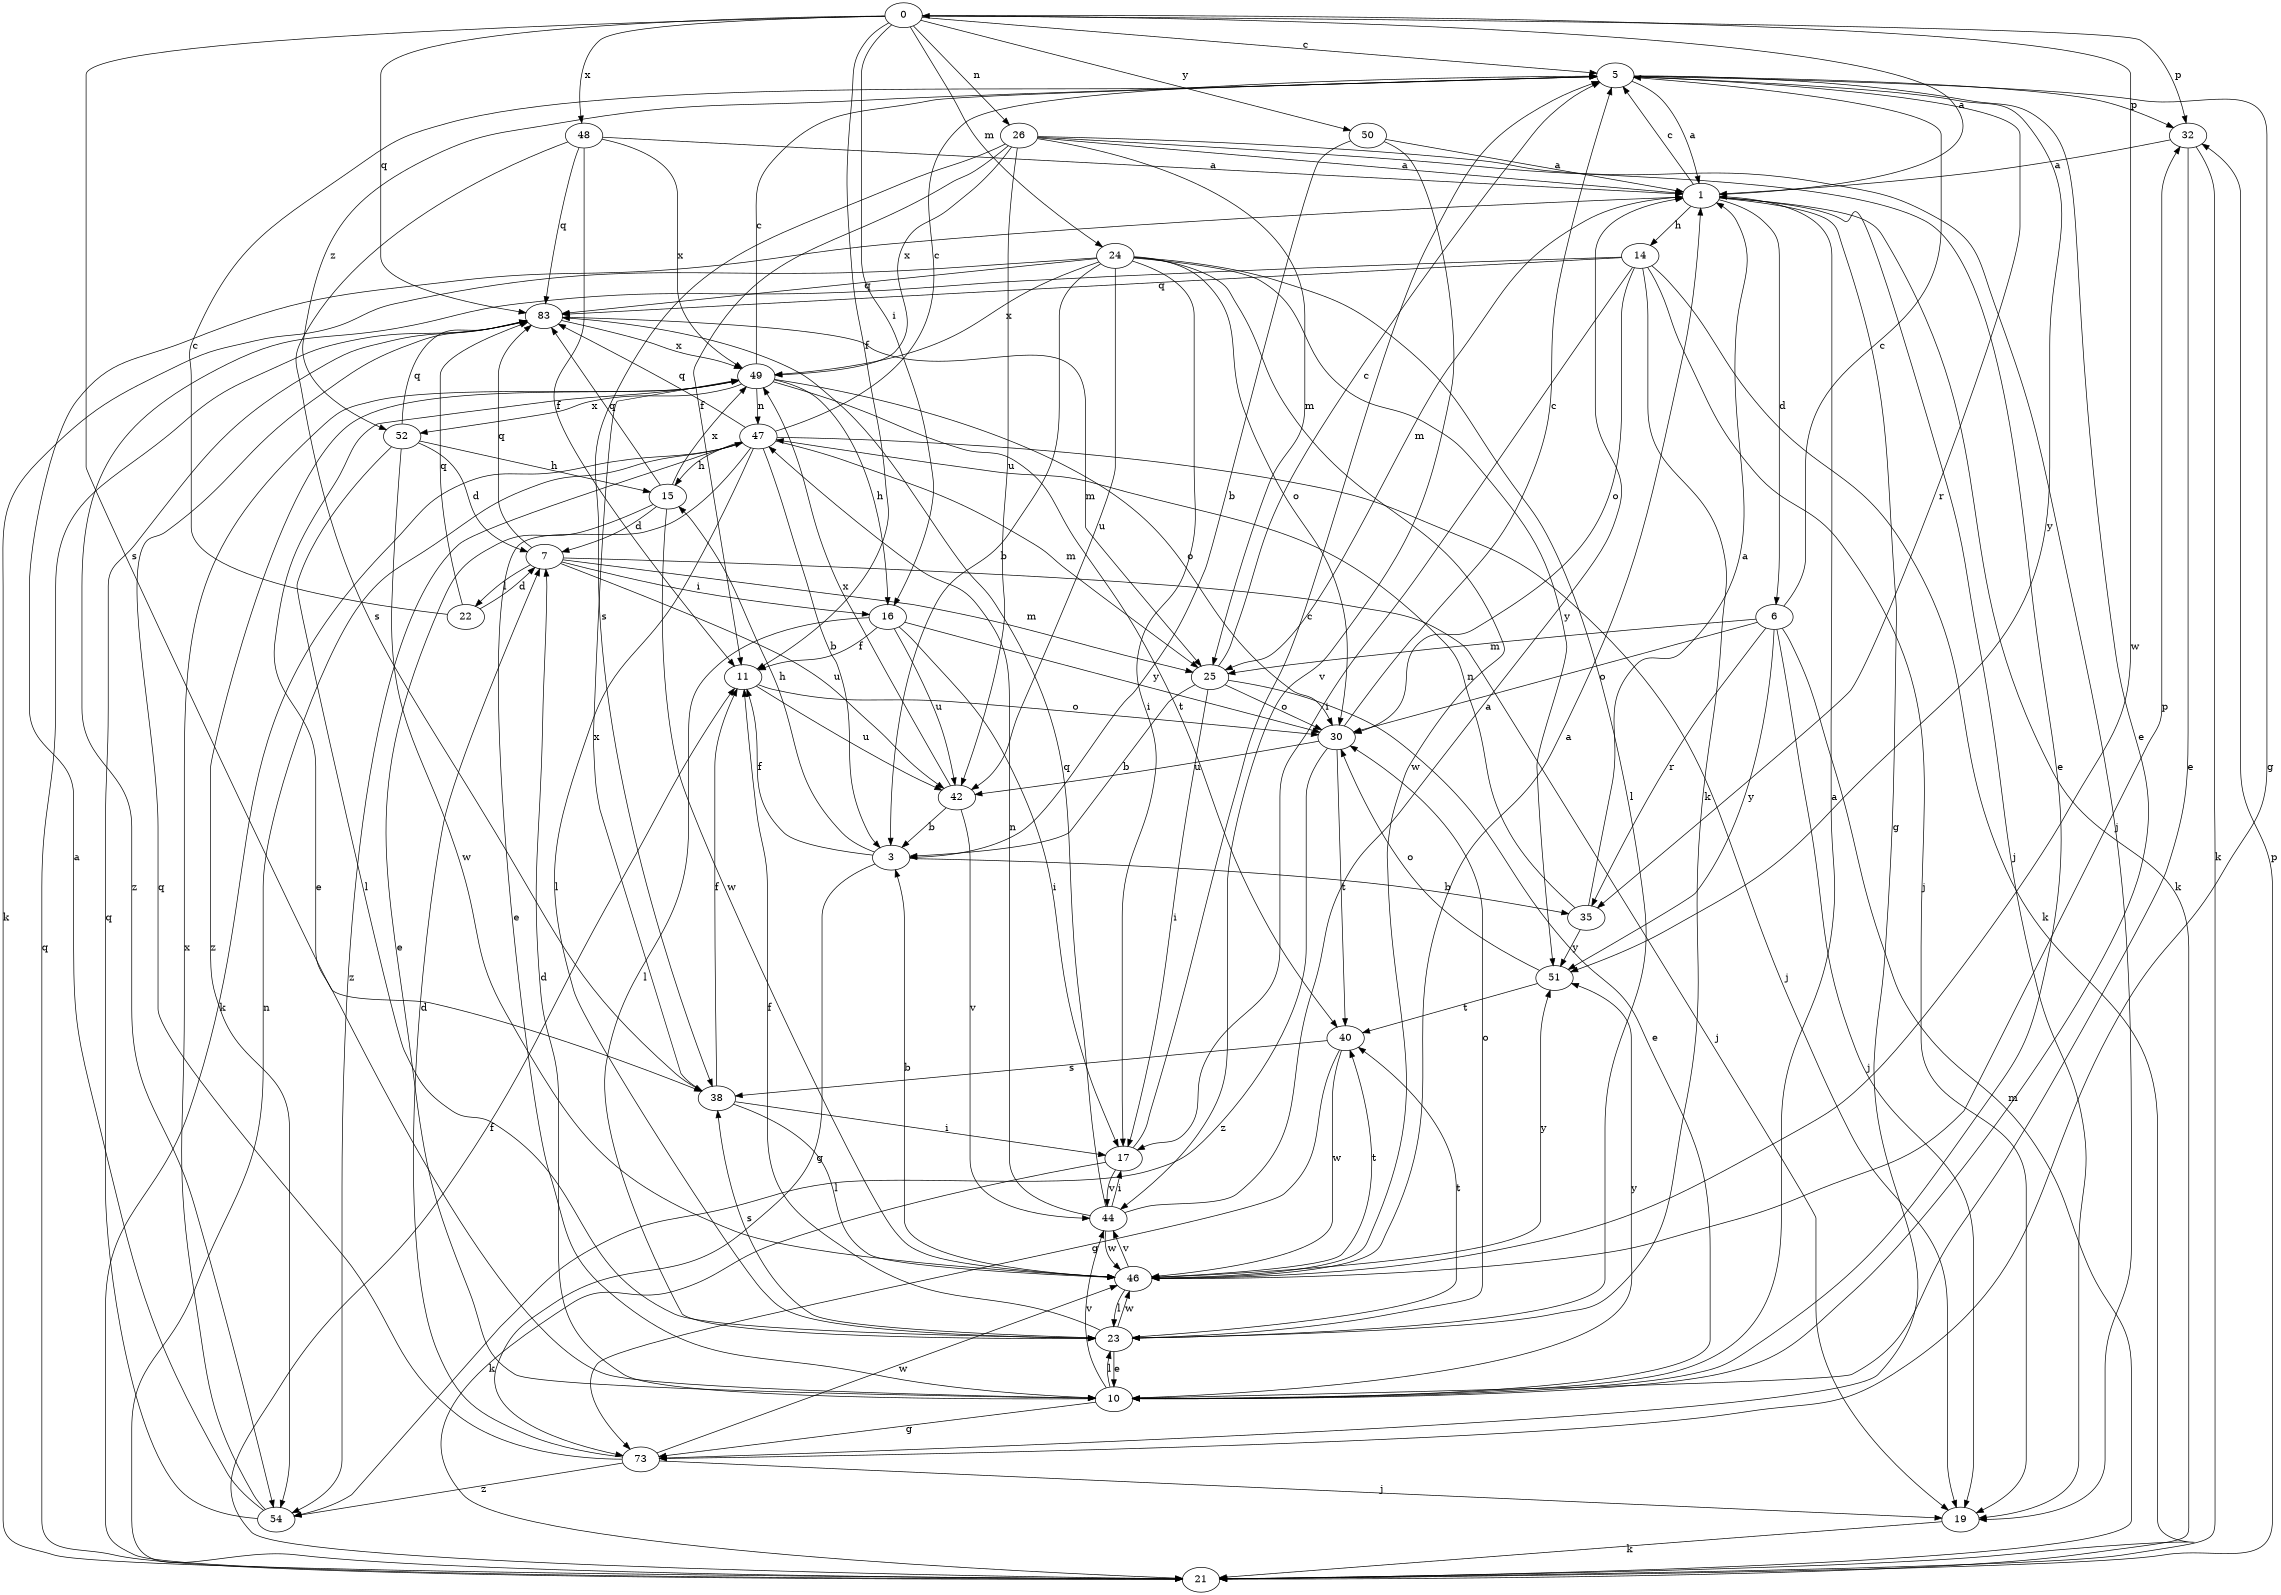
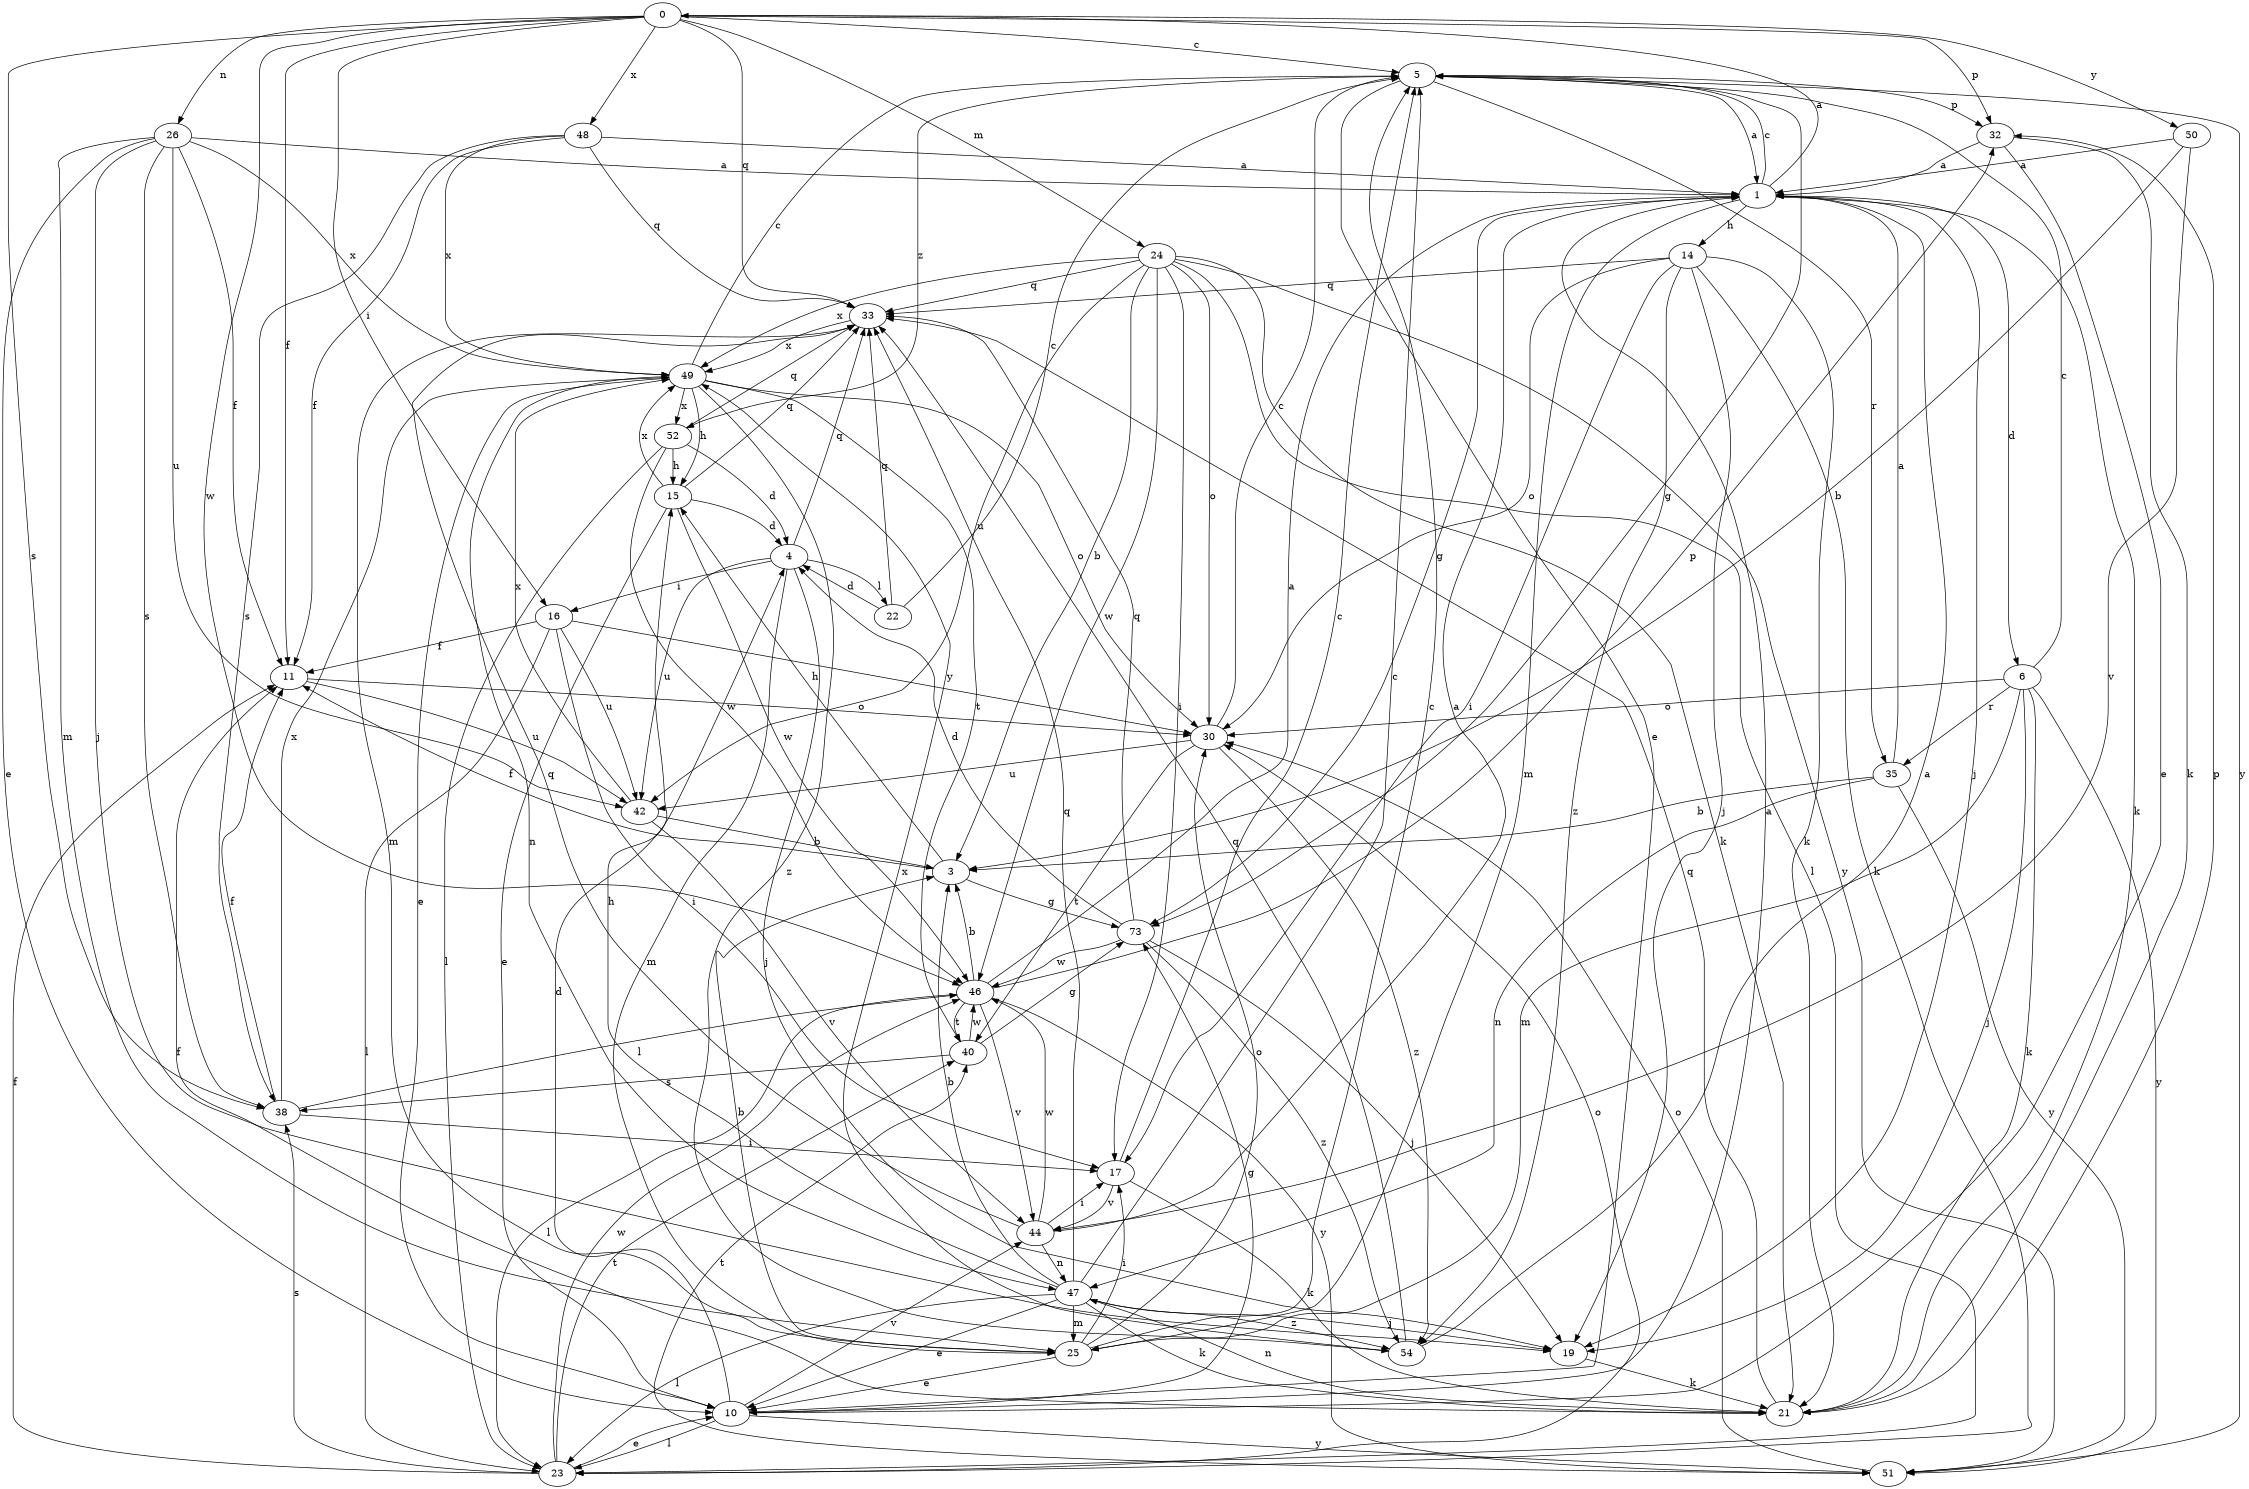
  strict digraph {
    0
    5
    11
    16
    24
    26
    32
-   33 [label=83]
+   33
    38
    46
    48
    50
    1
    n14 [label=73]
    10
    35
    51
    52
    30
    42
    23
    17
    21
    3
    49
    19
    25
    44
    40
    6
    14
-   7
+   7 [label=4]
    54
    n34 [label=47]
    15
    22
    0 -> 5 [label=c]
    0 -> 11 [label=f]
    0 -> 16 [label=i]
    0 -> 24 [label=m]
    0 -> 26 [label=n]
    0 -> 32 [label=p]
    0 -> 33 [label=q]
    0 -> 38 [label=s]
    0 -> 46 [label=w]
    0 -> 48 [label=x]
    0 -> 50 [label=y]
    5 -> 32 [label=p]
    5 -> 1 [label=a]
    5 -> n14 [label=g]
    5 -> 10 [label=e]
    5 -> 35 [label=r]
    5 -> 51 [label=y]
    5 -> 52 [label=z]
    11 -> 30 [label=o]
    11 -> 42 [label=u]
    16 -> 11 [label=f]
    16 -> 30 [label=y]
    16 -> 42 [label=u]
    16 -> 23 [label=l]
    16 -> 17 [label=i]
    24 -> 33 [label=q]
    24 -> 46 [label=w]
    24 -> 51 [label=y]
    24 -> 30 [label=o]
    24 -> 42 [label=u]
    24 -> 23 [label=l]
    24 -> 17 [label=i]
    24 -> 21 [label=k]
    24 -> 3 [label=b]
    24 -> 49 [label=x]
    26 -> 11 [label=f]
    26 -> 38 [label=s]
    26 -> 1 [label=a]
    26 -> 10 [label=e]
    26 -> 42 [label=u]
    26 -> 49 [label=x]
    26 -> 19 [label=j]
    26 -> 25 [label=m]
    32 -> 1 [label=a]
    32 -> 10 [label=e]
    32 -> 21 [label=k]
    33 -> 49 [label=x]
    33 -> 25 [label=m]
    38 -> 11 [label=f]
    38 -> 46 [label=l]
    38 -> 17 [label=i]
    38 -> 49 [label=x]
    46 -> 32 [label=p]
    46 -> 1 [label=a]
    46 -> 51 [label=y]
    46 -> 23 [label=l]
    46 -> 3 [label=b]
    46 -> 44 [label=v]
    46 -> 40 [label=t]
    48 -> 11 [label=f]
    48 -> 33 [label=q]
    48 -> 38 [label=s]
    48 -> 1 [label=a]
    48 -> 49 [label=x]
    50 -> 1 [label=a]
    50 -> 3 [label=b]
    50 -> 44 [label=v]
    1 -> 0 [label=a]
    1 -> 5 [label=c]
    1 -> n14 [label=g]
    1 -> 21 [label=k]
    1 -> 19 [label=j]
    1 -> 25 [label=m]
    1 -> 6 [label=d]
    1 -> 14 [label=h]
    n14 -> 33 [label=q]
    n14 -> 46 [label=w]
    n14 -> 19 [label=j]
    n14 -> 7 [label=d]
    n14 -> 54 [label=z]
    10 -> 1 [label=a]
    10 -> n14 [label=g]
    10 -> 51 [label=y]
    10 -> 23 [label=l]
    10 -> 44 [label=v]
    10 -> 7 [label=d]
    35 -> 1 [label=a]
    35 -> 51 [label=y]
-   3 -> 35 [label=b]
+   35 -> 3 [label=b]
    35 -> n34 [label=n]
    51 -> 30 [label=o]
    51 -> 40 [label=t]
    52 -> 33 [label=q]
    52 -> 46 [label=w]
    52 -> 23 [label=l]
    52 -> 7 [label=d]
    52 -> 15 [label=h]
    30 -> 5 [label=c]
    30 -> 42 [label=u]
    30 -> 40 [label=t]
    30 -> 54 [label=z]
    42 -> 3 [label=b]
    42 -> 49 [label=x]
    42 -> 44 [label=v]
    23 -> 11 [label=f]
    23 -> 38 [label=s]
    23 -> 46 [label=w]
    23 -> 10 [label=e]
    23 -> 30 [label=o]
    23 -> 40 [label=t]
    17 -> 5 [label=c]
    17 -> 21 [label=k]
    17 -> 44 [label=v]
    21 -> 11 [label=f]
    21 -> 32 [label=p]
    21 -> 33 [label=q]
    21 -> n34 [label=n]
    3 -> 11 [label=f]
    3 -> n14 [label=g]
    3 -> 15 [label=h]
    49 -> 5 [label=c]
    49 -> 10 [label=e]
    49 -> 52 [label=x]
    49 -> 30 [label=o]
    49 -> 40 [label=t]
    49 -> 54 [label=z]
    49 -> n34 [label=n]
-   49 -> 16 [label=h]
+   49 -> 15 [label=h]
    19 -> 21 [label=k]
    25 -> 5 [label=c]
    25 -> 10 [label=e]
    25 -> 30 [label=o]
    25 -> 17 [label=i]
    25 -> 3 [label=b]
    44 -> 33 [label=q]
    44 -> 46 [label=w]
    44 -> 1 [label=a]
    44 -> 17 [label=i]
    44 -> n34 [label=n]
    40 -> 38 [label=s]
    40 -> 46 [label=w]
    40 -> n14 [label=g]
    6 -> 5 [label=c]
    6 -> 35 [label=r]
    6 -> 51 [label=y]
    6 -> 30 [label=o]
-   6 -> 21 [label=m]
+   6 -> 21 [label=k]
    6 -> 19 [label=j]
    6 -> 25 [label=m]
    14 -> 33 [label=q]
    14 -> 30 [label=o]
    14 -> 23 [label=k]
    14 -> 17 [label=i]
    14 -> 21 [label=k]
    14 -> 19 [label=j]
    14 -> 54 [label=z]
    7 -> 16 [label=i]
    7 -> 33 [label=q]
    7 -> 42 [label=u]
    7 -> 19 [label=j]
    7 -> 25 [label=m]
    7 -> 22 [label=l]
    54 -> 33 [label=q]
    54 -> 1 [label=a]
    54 -> 49 [label=x]
    n34 -> 5 [label=c]
    n34 -> 33 [label=q]
    n34 -> 10 [label=e]
    n34 -> 23 [label=l]
    n34 -> 21 [label=k]
    n34 -> 3 [label=b]
    n34 -> 19 [label=j]
    n34 -> 25 [label=m]
    n34 -> 54 [label=z]
    n34 -> 15 [label=h]
    15 -> 33 [label=q]
    15 -> 46 [label=w]
    15 -> 10 [label=e]
    15 -> 49 [label=x]
    15 -> 7 [label=d]
    22 -> 5 [label=c]
    22 -> 33 [label=q]
    22 -> 7 [label=d]
  }
